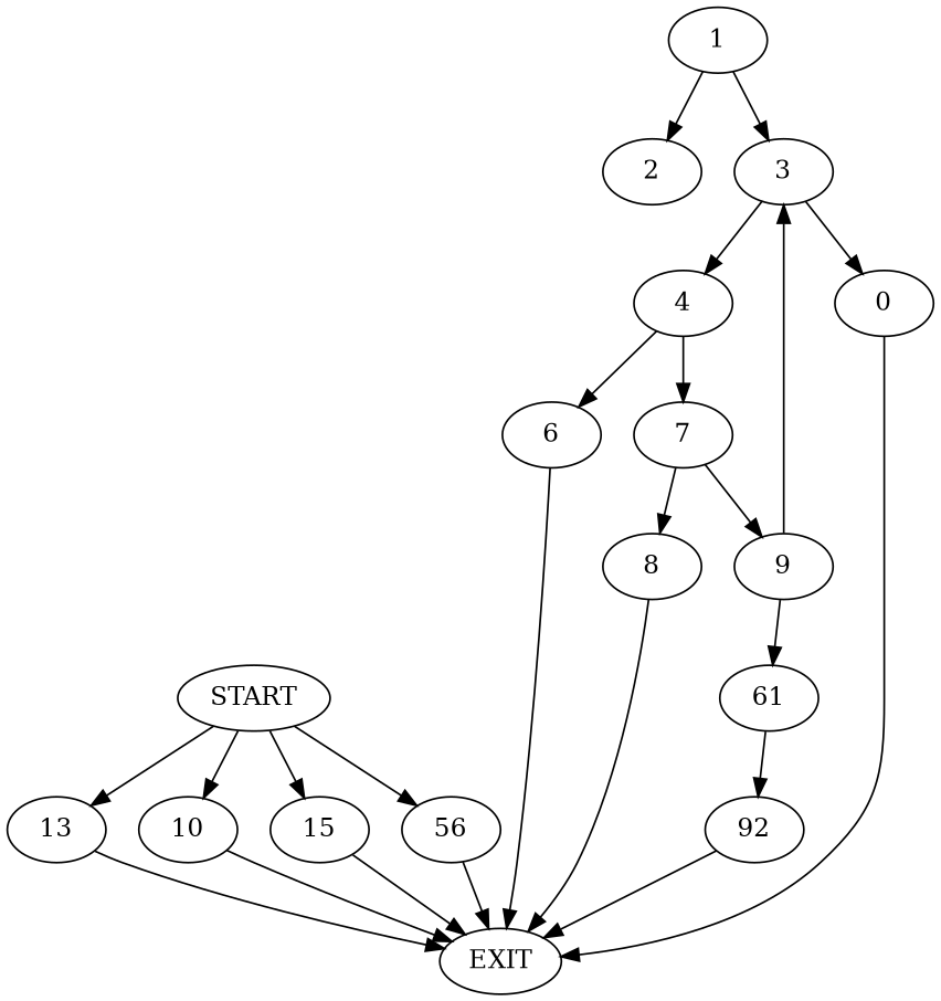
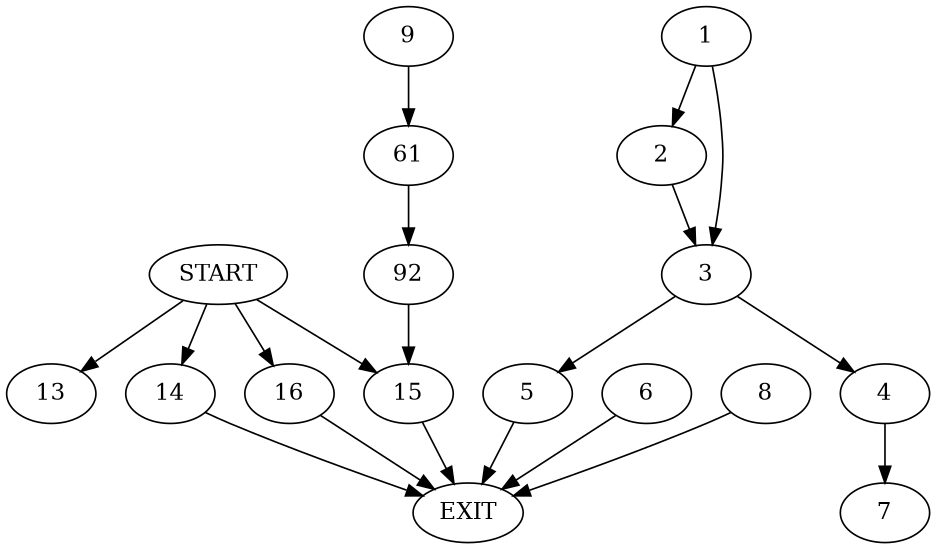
  digraph {
    n1 [label=START]
    13
-   14 [label=10]
+   14
    15
-   16 [label=56]
+   16
    1
    2
    3
    n9 [label=EXIT]
    4
-   5 [label=0]
+   5
    6
    7
    8
    9
    n16 [label=61]
    n17 [label=92]
    n1 -> 13
    n1 -> 14
    n1 -> 15
    n1 -> 16
-   13 -> n9
    14 -> n9
    15 -> n9
    16 -> n9
    1 -> 2
    1 -> 3
-   9 -> 3
+   2 -> 3
    3 -> 4
    3 -> 5
-   4 -> 6
    4 -> 7
    5 -> n9
    6 -> n9
-   7 -> 8
-   7 -> 9
    8 -> n9
    9 -> n16
    n16 -> n17
-   n17 -> n9
+   n17 -> 15
  }
